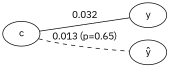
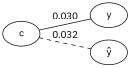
  graph {
    fontname="IBM Plex Sans"
    rankdir=LR
    node [fontname="IBM Plex Sans"]
    edge [fontname="IBM Plex Sans"]
    n1 [label=c]
    n2 [label=y]
    n3 [label=<y&#770;>]
-   n1 -- n2 [label=0.032]
-   n1 -- n3 [label="0.013 (p=0.65)" style=dashed]
+   n1 -- n2 [label=0.030]
+   n1 -- n3 [label=0.032 style=dashed]
  }
